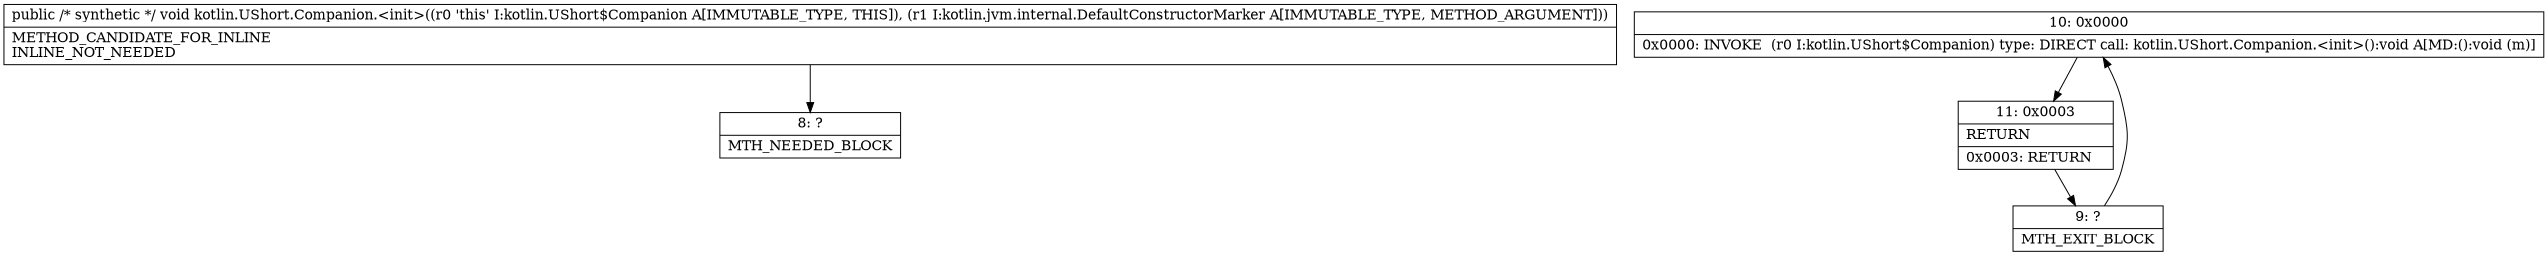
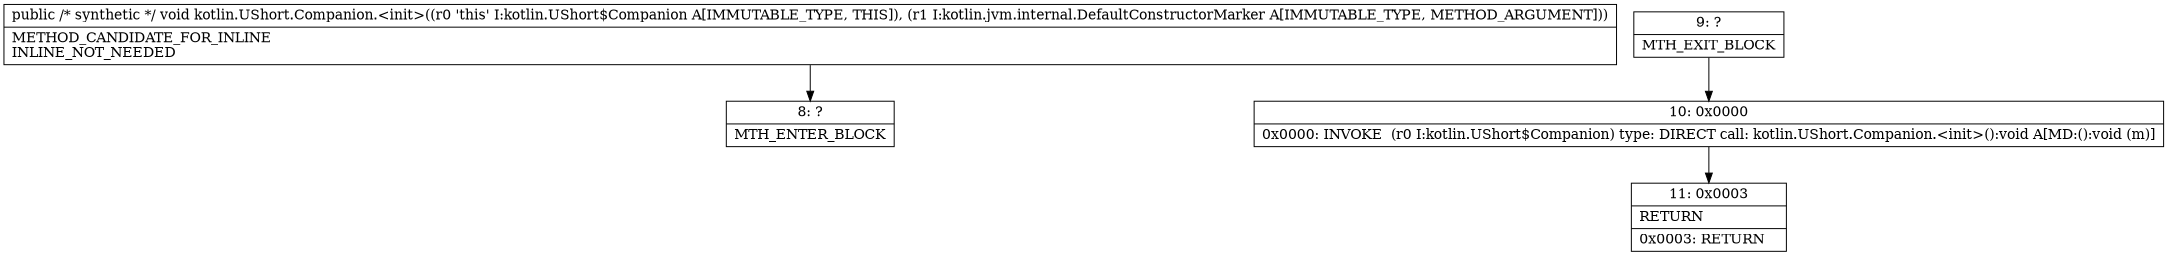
  digraph {
    node [shape=record]
-   n1 [label="{8\:\ ?|MTH_NEEDED_BLOCK\l}"]
+   n1 [label="{8\:\ ?|MTH_ENTER_BLOCK\l}"]
    n2 [label="{10\:\ 0x0000|0x0000: INVOKE  (r0 I:kotlin.UShort$Companion) type: DIRECT call: kotlin.UShort.Companion.\<init\>():void A[MD:():void (m)]\l}"]
    n3 [label="{11\:\ 0x0003|RETURN\l|0x0003: RETURN   \l}"]
    n4 [label="{9\:\ ?|MTH_EXIT_BLOCK\l}"]
    n5 [label="{public \/* synthetic *\/ void kotlin.UShort.Companion.\<init\>((r0 'this' I:kotlin.UShort$Companion A[IMMUTABLE_TYPE, THIS]), (r1 I:kotlin.jvm.internal.DefaultConstructorMarker A[IMMUTABLE_TYPE, METHOD_ARGUMENT]))  | METHOD_CANDIDATE_FOR_INLINE\lINLINE_NOT_NEEDED\l}"]
    n2 -> n3
-   n3 -> n4
    n4 -> n2
    n5 -> n1
  }
